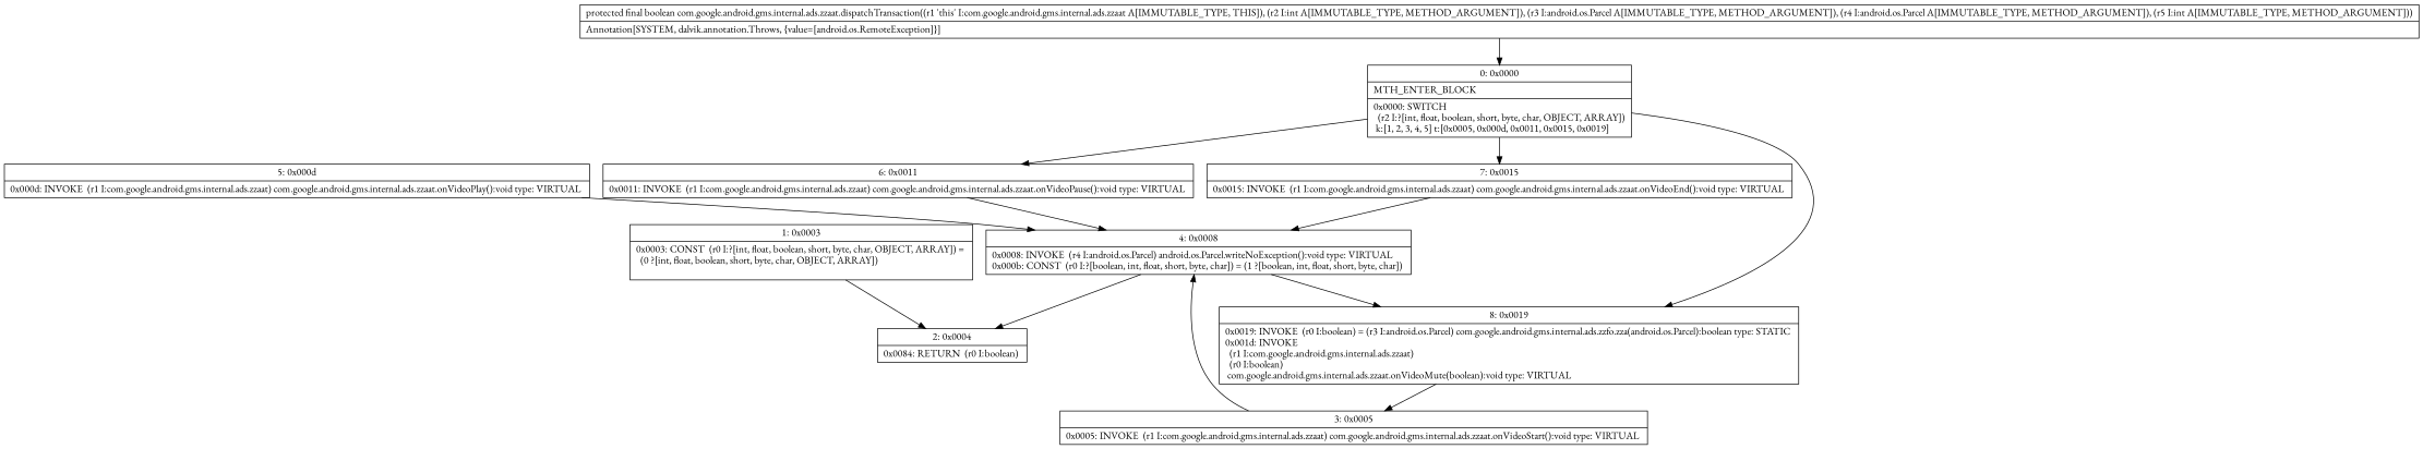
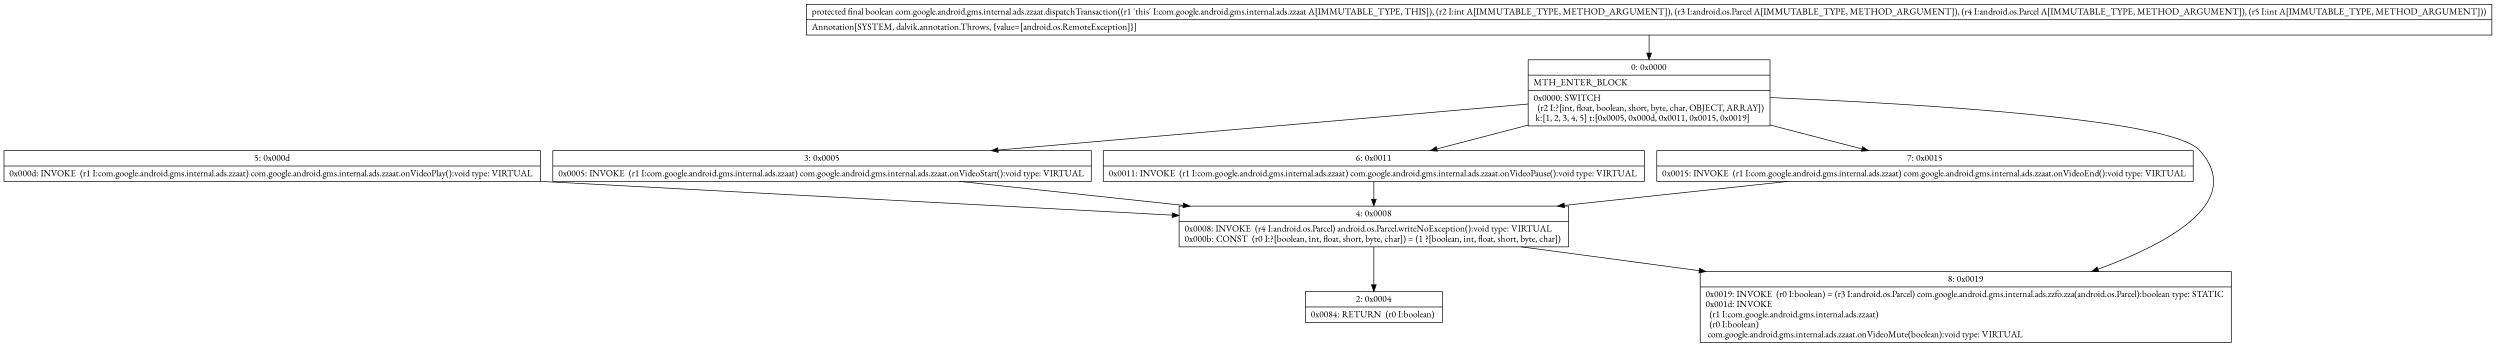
  digraph {
    fontname="EB Garamond"
    node [fontname="EB Garamond" shape=record]
    edge [fontname="EB Garamond"]
    n1 [label="{0\:\ 0x0000|MTH_ENTER_BLOCK\l|0x0000: SWITCH  \l  (r2 I:?[int, float, boolean, short, byte, char, OBJECT, ARRAY])\l k:[1, 2, 3, 4, 5] t:[0x0005, 0x000d, 0x0011, 0x0015, 0x0019] \l}"]
    n2 [label="{3\:\ 0x0005|0x0005: INVOKE  (r1 I:com.google.android.gms.internal.ads.zzaat) com.google.android.gms.internal.ads.zzaat.onVideoStart():void type: VIRTUAL \l}"]
    n3 [label="{6\:\ 0x0011|0x0011: INVOKE  (r1 I:com.google.android.gms.internal.ads.zzaat) com.google.android.gms.internal.ads.zzaat.onVideoPause():void type: VIRTUAL \l}"]
    n4 [label="{7\:\ 0x0015|0x0015: INVOKE  (r1 I:com.google.android.gms.internal.ads.zzaat) com.google.android.gms.internal.ads.zzaat.onVideoEnd():void type: VIRTUAL \l}"]
    n5 [label="{8\:\ 0x0019|0x0019: INVOKE  (r0 I:boolean) = (r3 I:android.os.Parcel) com.google.android.gms.internal.ads.zzfo.zza(android.os.Parcel):boolean type: STATIC \l0x001d: INVOKE  \l  (r1 I:com.google.android.gms.internal.ads.zzaat)\l  (r0 I:boolean)\l com.google.android.gms.internal.ads.zzaat.onVideoMute(boolean):void type: VIRTUAL \l}"]
-   n6 [label="{1\:\ 0x0003|0x0003: CONST  (r0 I:?[int, float, boolean, short, byte, char, OBJECT, ARRAY]) = \l  (0 ?[int, float, boolean, short, byte, char, OBJECT, ARRAY])\l \l}"]
    n7 [label="{2\:\ 0x0004|0x0084: RETURN  (r0 I:boolean) \l}"]
    n8 [label="{4\:\ 0x0008|0x0008: INVOKE  (r4 I:android.os.Parcel) android.os.Parcel.writeNoException():void type: VIRTUAL \l0x000b: CONST  (r0 I:?[boolean, int, float, short, byte, char]) = (1 ?[boolean, int, float, short, byte, char]) \l}"]
    n9 [label="{5\:\ 0x000d|0x000d: INVOKE  (r1 I:com.google.android.gms.internal.ads.zzaat) com.google.android.gms.internal.ads.zzaat.onVideoPlay():void type: VIRTUAL \l}"]
    n10 [label="{protected final boolean com.google.android.gms.internal.ads.zzaat.dispatchTransaction((r1 'this' I:com.google.android.gms.internal.ads.zzaat A[IMMUTABLE_TYPE, THIS]), (r2 I:int A[IMMUTABLE_TYPE, METHOD_ARGUMENT]), (r3 I:android.os.Parcel A[IMMUTABLE_TYPE, METHOD_ARGUMENT]), (r4 I:android.os.Parcel A[IMMUTABLE_TYPE, METHOD_ARGUMENT]), (r5 I:int A[IMMUTABLE_TYPE, METHOD_ARGUMENT]))  | Annotation[SYSTEM, dalvik.annotation.Throws, \{value=[android.os.RemoteException]\}]\l}"]
-   n5 -> n2
+   n1 -> n2
    n1 -> n3
    n1 -> n4
    n1 -> n5
    n2 -> n8
    n3 -> n8
    n4 -> n8
-   n6 -> n7
    n8 -> n5
    n8 -> n7
    n9 -> n8
    n10 -> n1
  }
